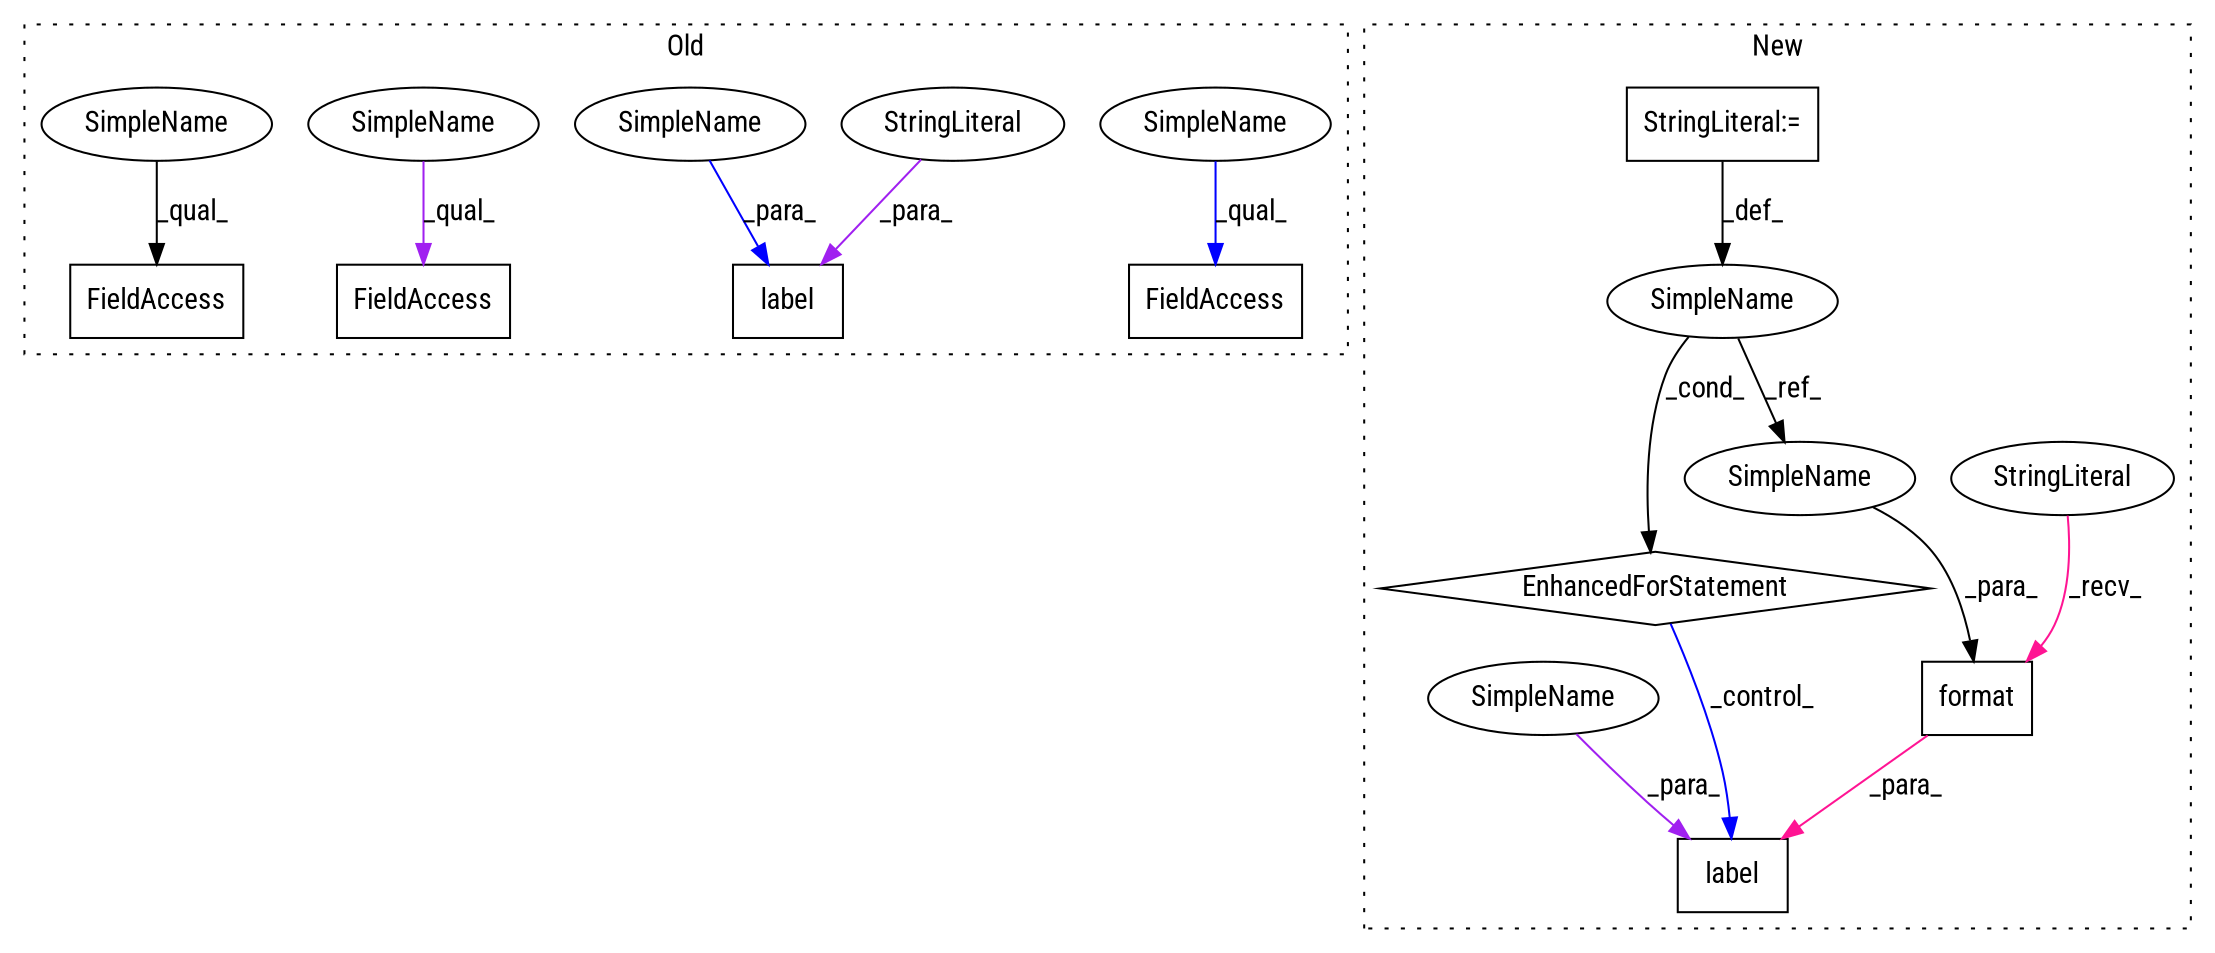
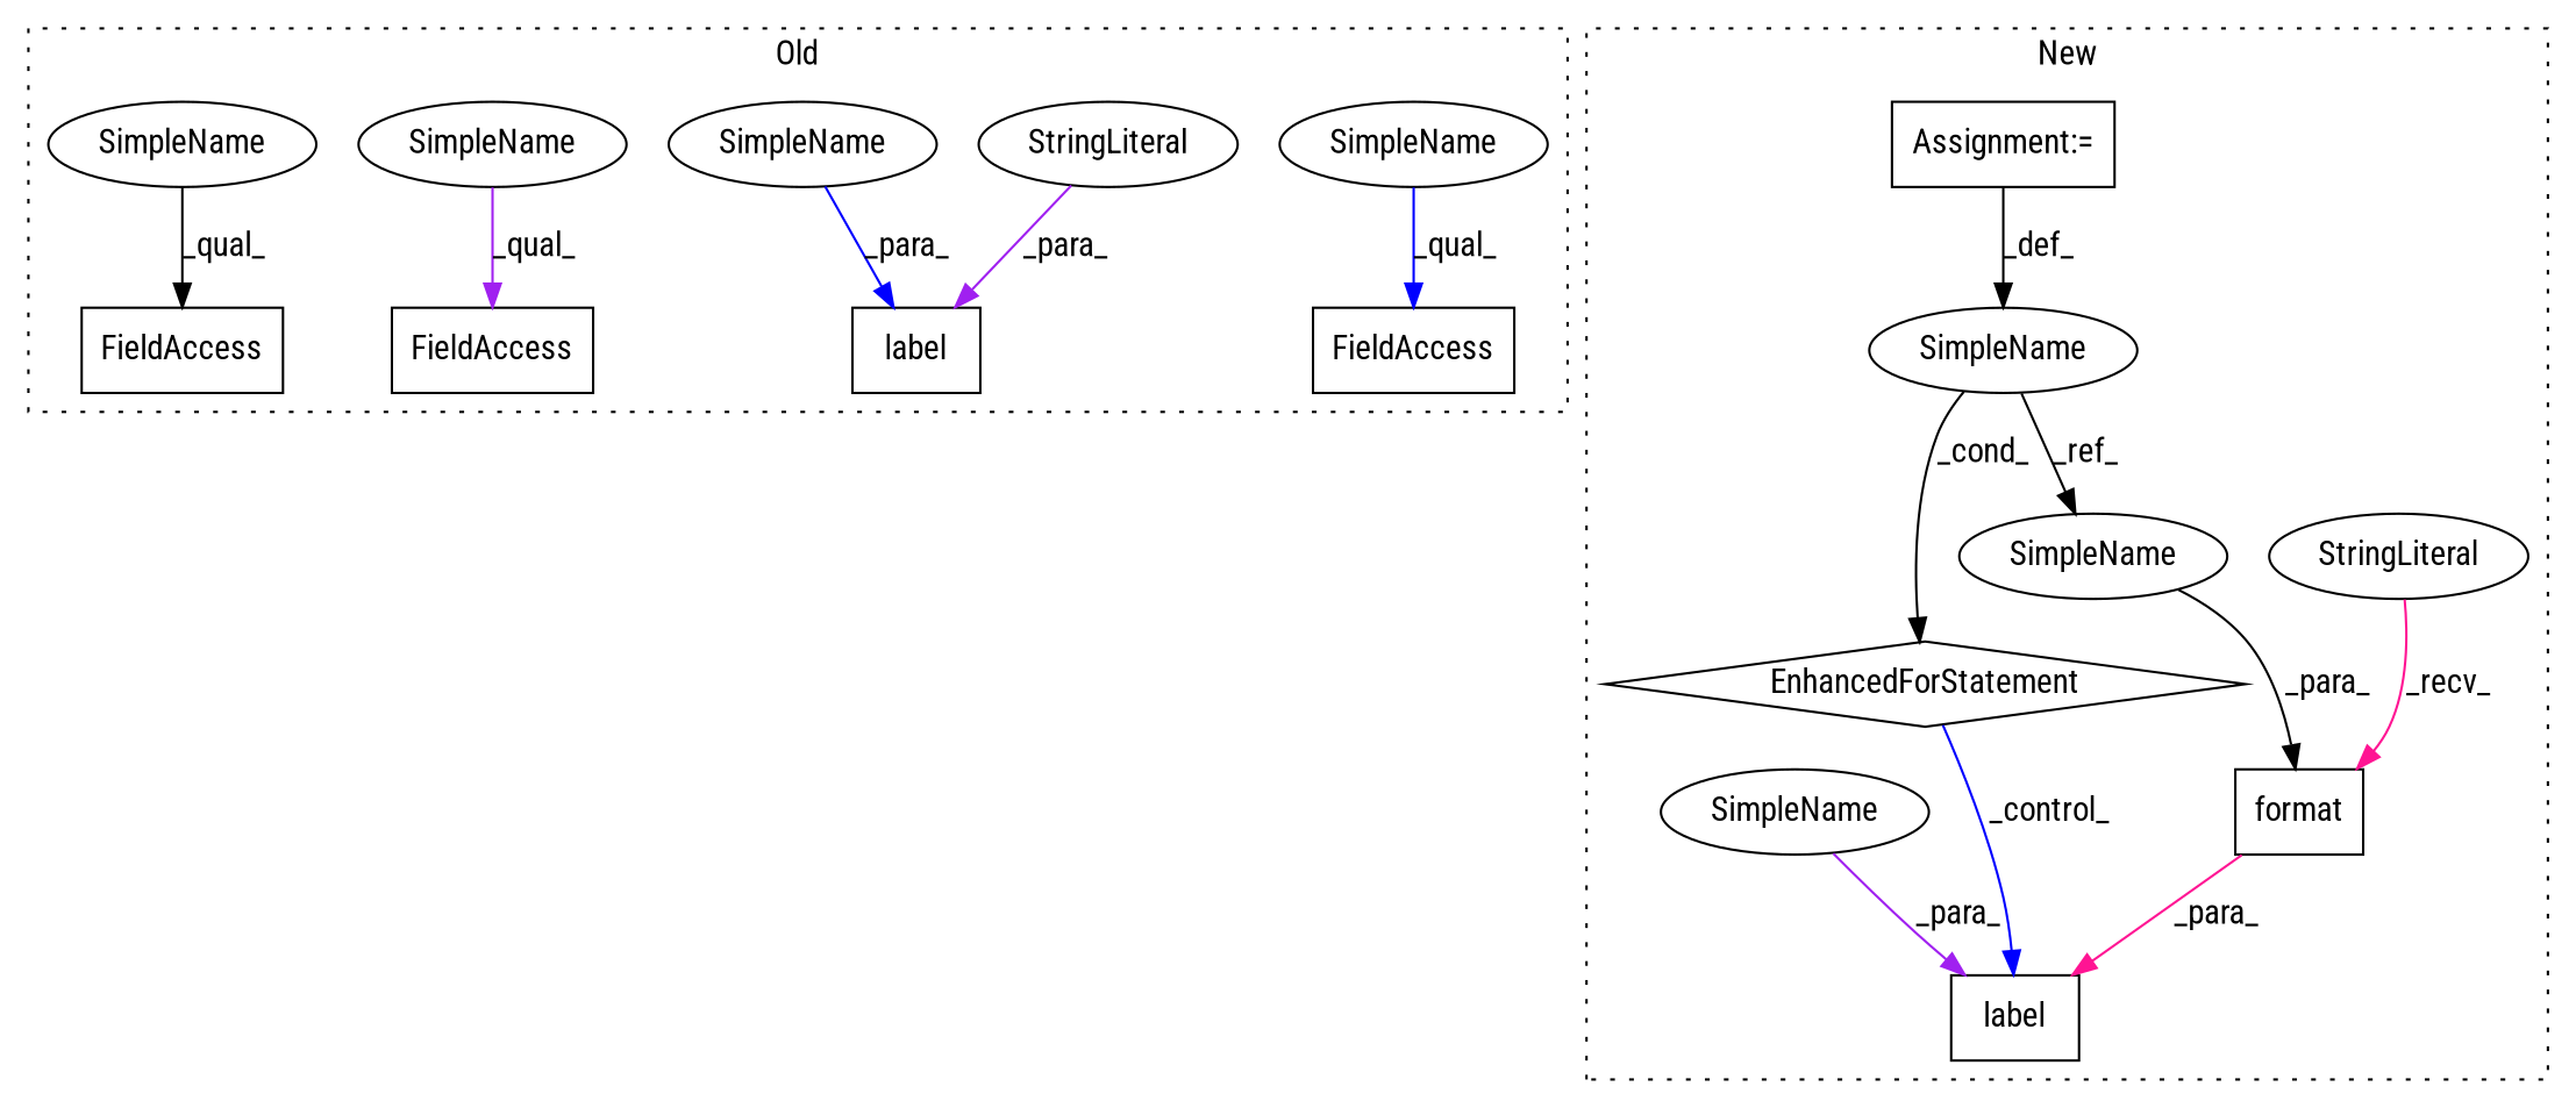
  digraph {
    fontname="Roboto Condensed"
    node [a=42 fontname="Roboto Condensed" l=4 s=1388 shape=ellipse]
    edge [color=black fontname="Roboto Condensed"]
    n1 [a=32 l="6,1" label=label s="2408,2461" shape=box]
    n2 [a=45 l=37 label=StringLiteral s=2424]
    n3 [a=22 l=19 label=FieldAccess shape=box]
    n4 [a=22 l=19 label=FieldAccess s=1636 shape=box]
    n5 [a=22 l=19 label=FieldAccess s=1796 shape=box]
    n6 [label=SimpleName]
    n7 [label=SimpleName s=1636]
    n8 [label=SimpleName s=2419]
    n9 [label=SimpleName s=1796]
    n10 [a=32 l="6,1" label=label s="3010,3058" shape=box]
    n11 [a=32 l="7,1" label=format s="3039,3057" shape=box]
    n12 [a=70 l="70,2" label=EnhancedForStatement s="2895,2996" shape=diamond]
    n13 [l=5 label=SimpleName s=2972]
    n14 [a=45 l=12 label=StringLiteral s=3026]
-   n15 [a=7 l="70,2" label="StringLiteral:=" s="2895,2996" shape=box]
+   n15 [a=7 l="70,2" label="Assignment:=" s="2895,2996" shape=box]
    n16 [l=5 label=SimpleName s=3052]
    n17 [label=SimpleName s=3021]
    subgraph cluster_1 {
      label=Old
      style=dotted
      n1
      n2
      n3
      n4
      n5
      n6
      n7
      n8
      n9
    }
    subgraph cluster_2 {
      label=New
      style=dotted
      n10
      n11
      n12
      n13
      n14
      n15
      n16
      n17
    }
    n2 -> n1 [color=purple label=_para_]
    n6 -> n3 [color=blue label=_qual_]
    n7 -> n4 [color=purple label=_qual_]
    n8 -> n1 [color=blue label=_para_]
    n9 -> n5 [label=_qual_]
    n11 -> n10 [color=deeppink label=_para_]
    n12 -> n10 [color=blue label=_control_]
    n13 -> n12 [label=_cond_]
    n13 -> n16 [label=_ref_]
    n14 -> n11 [color=deeppink label=_recv_]
    n15 -> n13 [label=_def_]
    n16 -> n11 [label=_para_]
    n17 -> n10 [color=purple label=_para_]
  }
